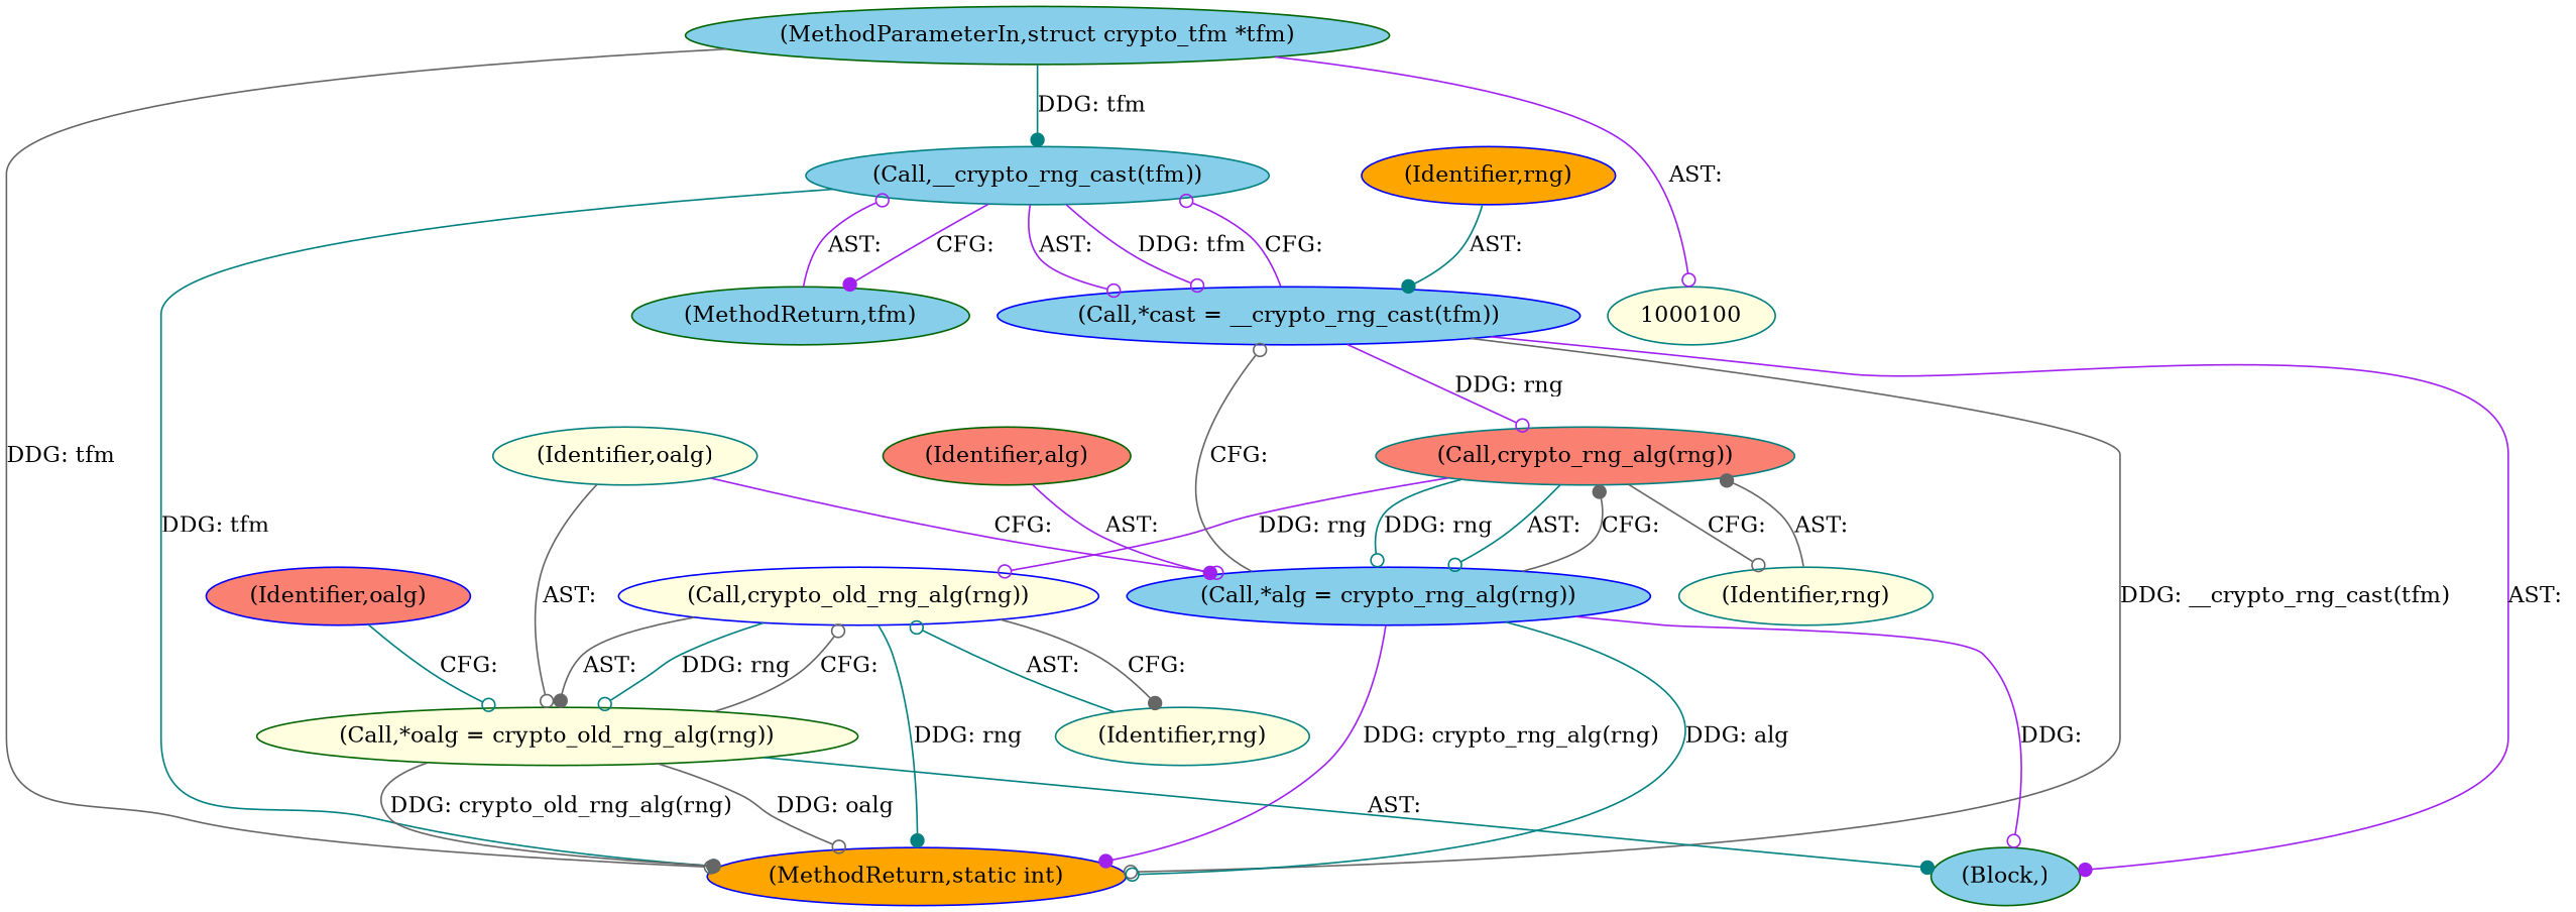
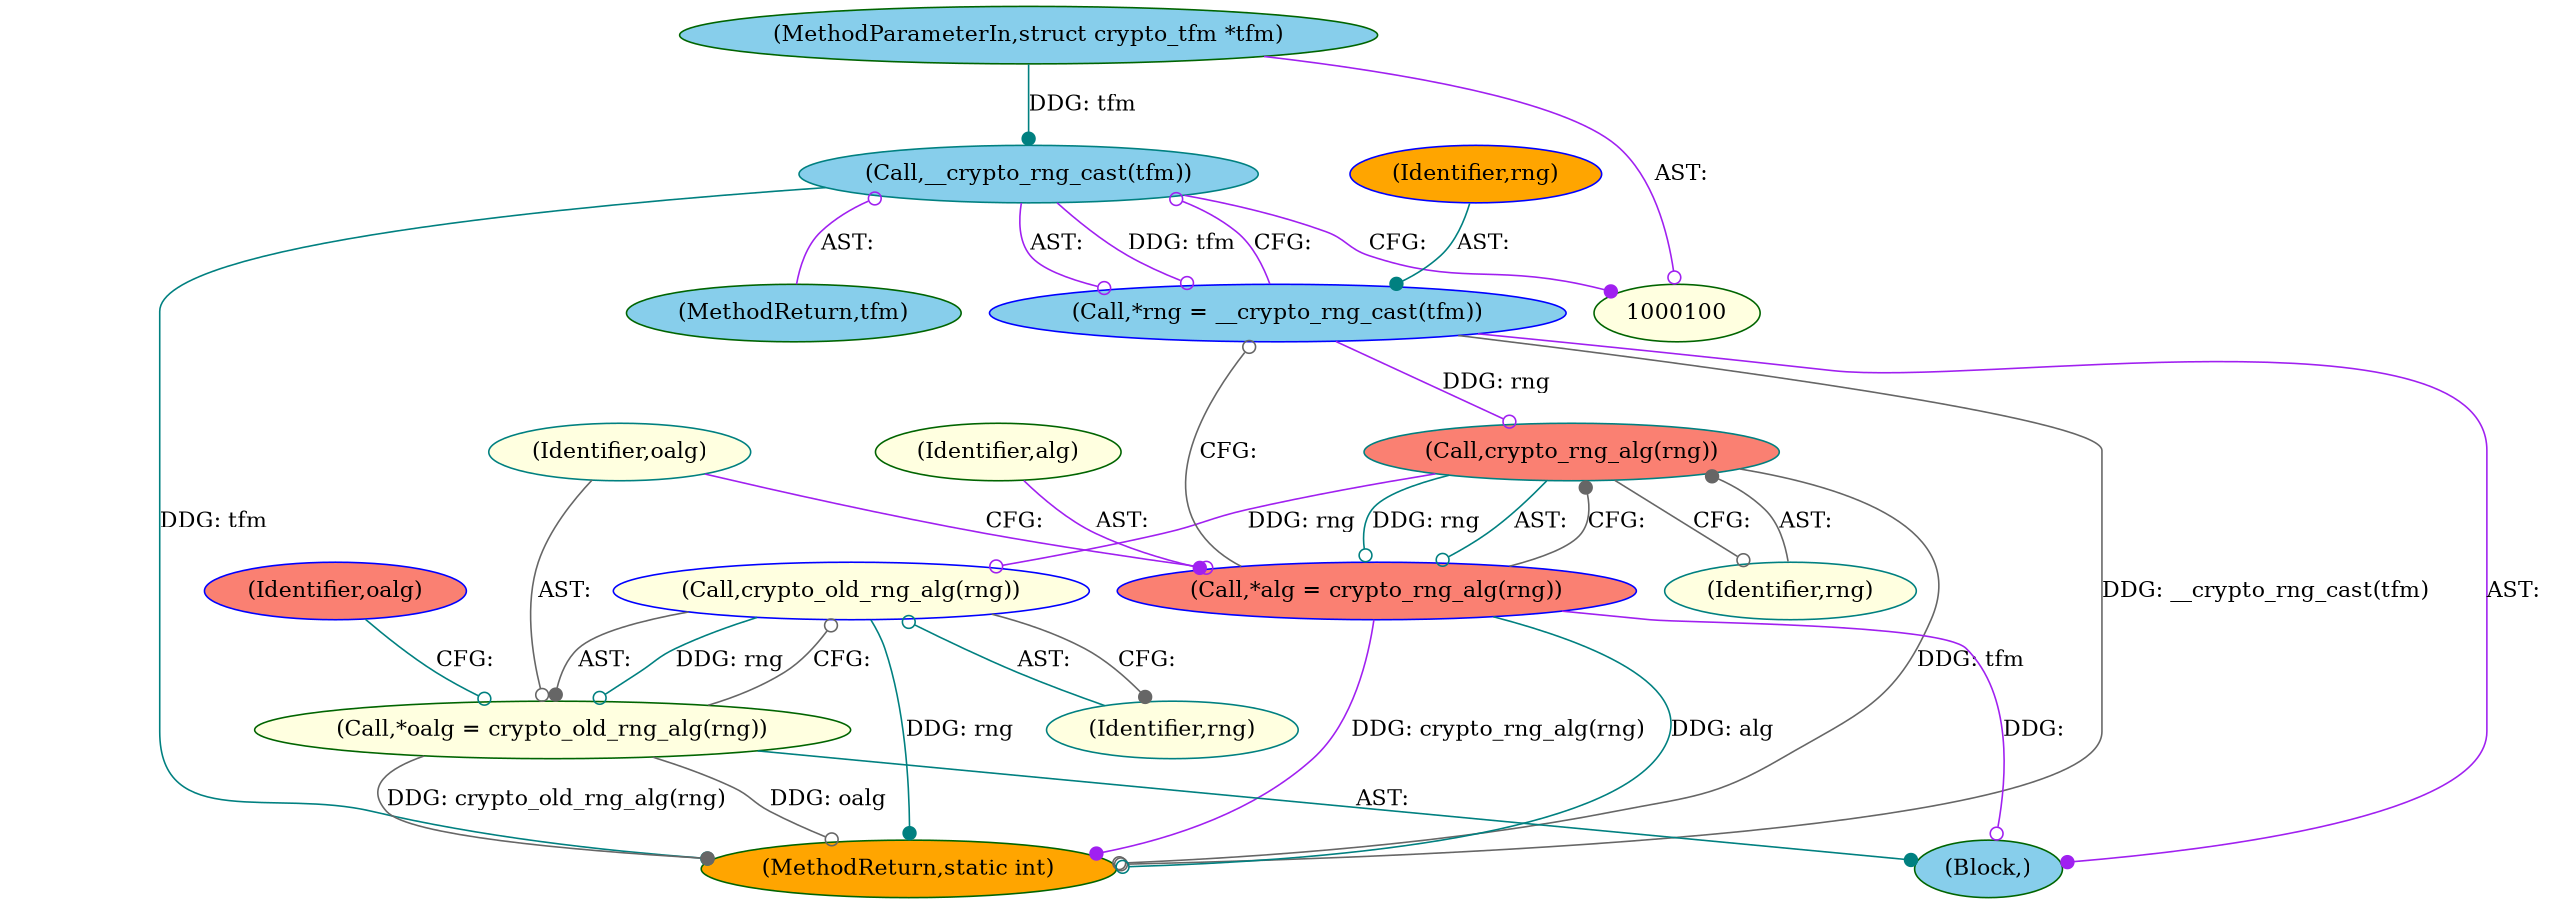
  digraph {
    node [color=teal fillcolor=lightyellow style=filled]
    edge [arrowhead=odot color=purple]
    n1 [fillcolor=skyblue label="(Call,__crypto_rng_cast(tfm))"]
-   n2 [color=blue fillcolor=skyblue label="(Call,*cast = __crypto_rng_cast(tfm))"]
-   n3 [color=blue fillcolor=orange label="(MethodReturn,static int)"]
+   n2 [color=blue fillcolor=skyblue label="(Call,*rng = __crypto_rng_cast(tfm))"]
+   n3 [color=darkgreen fillcolor=orange label="(MethodReturn,static int)"]
    n4 [color=darkgreen fillcolor=skyblue label="(MethodReturn,tfm)"]
    n5 [fillcolor=salmon label="(Call,crypto_rng_alg(rng))"]
    n6 [color=darkgreen fillcolor=skyblue label="(Block,)"]
    n7 [color=darkgreen fillcolor=skyblue label="(MethodParameterIn,struct crypto_tfm *tfm)"]
-   1000100
-   n9 [color=blue fillcolor=skyblue label="(Call,*alg = crypto_rng_alg(rng))"]
+   1000100 [color=darkgreen]
+   n9 [color=blue fillcolor=salmon label="(Call,*alg = crypto_rng_alg(rng))"]
    n10 [color=blue label="(Call,crypto_old_rng_alg(rng))"]
    n11 [label="(Identifier,rng)"]
    n12 [color=darkgreen label="(Call,*oalg = crypto_old_rng_alg(rng))"]
    n13 [label="(Identifier,rng)"]
-   n14 [color=darkgreen fillcolor=salmon label="(Identifier,alg)"]
+   n14 [color=darkgreen label="(Identifier,alg)"]
    n15 [label="(Identifier,oalg)"]
    n16 [color=blue fillcolor=salmon label="(Identifier,oalg)"]
    n17 [color=blue fillcolor=orange label="(Identifier,rng)"]
    n1 -> n2 [label="AST: "]
    n1 -> n2 [label="DDG: tfm"]
    n1 -> n3 [arrowhead=dot color=teal label="DDG: tfm"]
-   n1 -> n4 [arrowhead=dot label="CFG: "]
+   n1 -> 1000100 [arrowhead=dot label="CFG: "]
    n2 -> n1 [label="CFG: "]
    n2 -> n3 [color=gray40 label="DDG: __crypto_rng_cast(tfm)"]
    n2 -> n5 [label="DDG: rng"]
    n2 -> n6 [arrowhead=dot label="AST: "]
    n4 -> n1 [label="AST: "]
    n5 -> n9 [color=teal label="AST: "]
    n5 -> n9 [color=teal label="DDG: rng"]
    n5 -> n10 [label="DDG: rng"]
    n5 -> n11 [color=gray40 label="CFG: "]
    n7 -> n1 [arrowhead=dot color=teal label="DDG: tfm"]
-   n7 -> n3 [color=gray40 label="DDG: tfm"]
+   n5 -> n3 [color=gray40 label="DDG: tfm"]
    n7 -> 1000100 [label="AST: "]
    n9 -> n2 [color=gray40 label="CFG: "]
    n9 -> n3 [color=teal label="DDG: alg"]
    n9 -> n3 [arrowhead=dot label="DDG: crypto_rng_alg(rng)"]
    n9 -> n5 [arrowhead=dot color=gray40 label="CFG: "]
    n9 -> n6 [label="DDG: "]
    n10 -> n3 [arrowhead=dot color=teal label="DDG: rng"]
    n10 -> n12 [arrowhead=dot color=gray40 label="AST: "]
    n10 -> n12 [color=teal label="DDG: rng"]
    n10 -> n13 [arrowhead=dot color=gray40 label="CFG: "]
    n11 -> n5 [arrowhead=dot color=gray40 label="AST: "]
    n12 -> n3 [color=gray40 label="DDG: oalg"]
    n12 -> n3 [arrowhead=dot color=gray40 label="DDG: crypto_old_rng_alg(rng)"]
    n12 -> n6 [arrowhead=dot color=teal label="AST: "]
    n12 -> n10 [color=gray40 label="CFG: "]
    n13 -> n10 [color=teal label="AST: "]
    n14 -> n9 [arrowhead=dot label="AST: "]
    n15 -> n9 [label="CFG: "]
    n15 -> n12 [color=gray40 label="AST: "]
    n16 -> n12 [color=teal label="CFG: "]
    n17 -> n2 [arrowhead=dot color=teal label="AST: "]
  }
